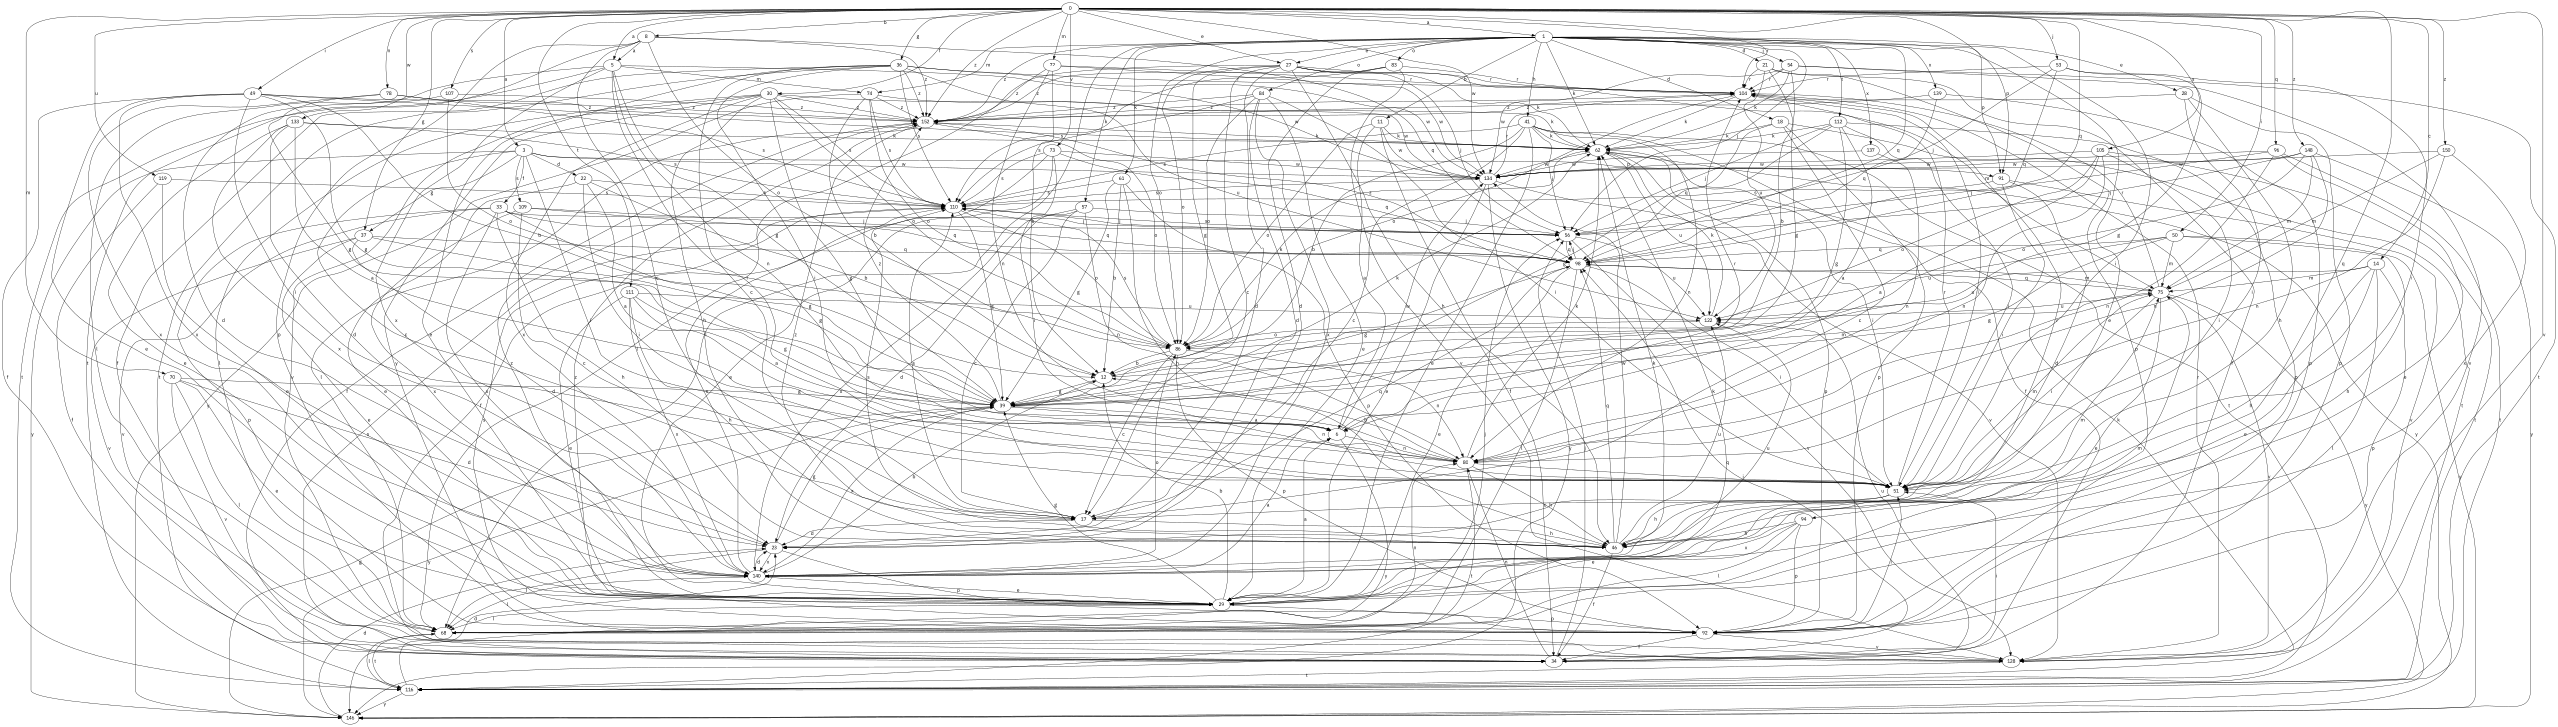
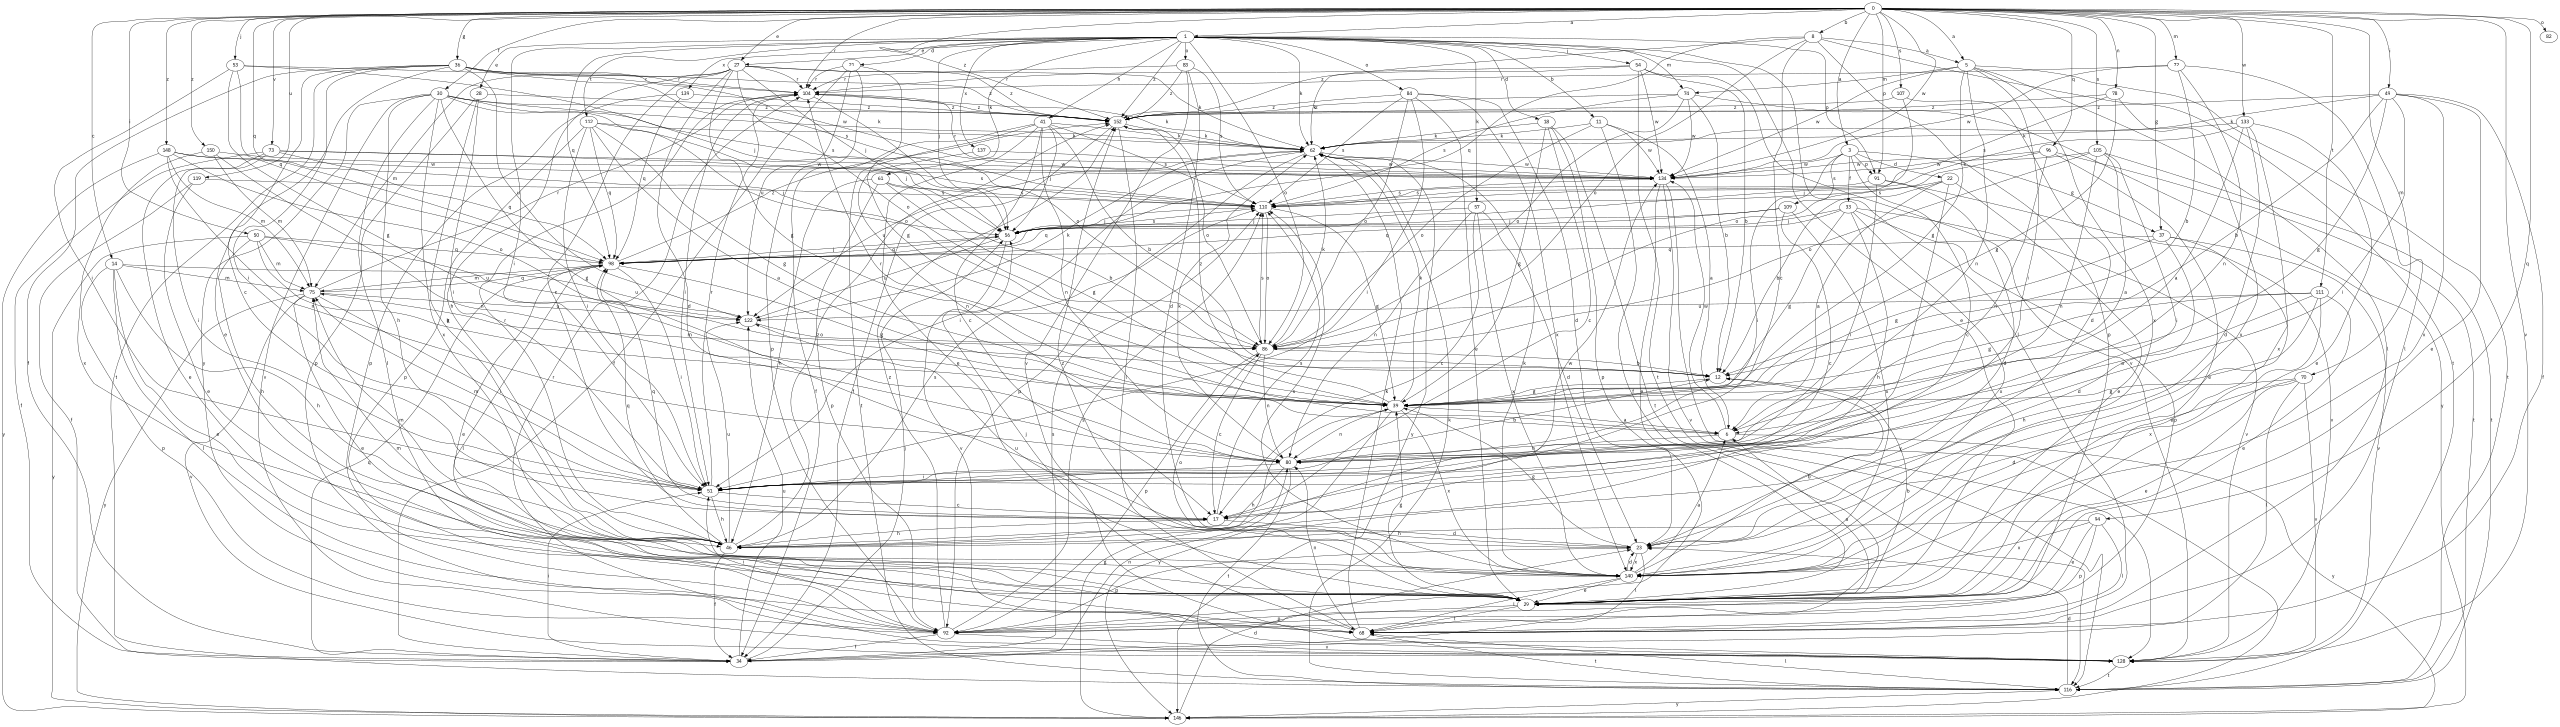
  strict digraph {
    fontname="IBM Plex Sans"
    node [fontname="IBM Plex Sans"]
    edge [fontname="IBM Plex Sans"]
    0
    1
    3
    5
    8
    14
    27
    30
    36
    37
    49
    50
    53
    70
    72
    73
    78
+   82
    91
    94
    96
    98
    104
    105
    107
    111
    119
    128
    133
    134
    148
    150
    152
    11
    18
    21
    28
    29
    41
    51
    54
    56
    57
    61
    62
    68
    74
    83
    84
    86
    112
    137
    139
    17
    22
    33
    109
    146
    39
    80
    116
    140
    92
    75
    46
    122
    23
    110
    34
    12
    6
    0 -> 1 [label=a]
    0 -> 3 [label=a]
    0 -> 5 [label=a]
    0 -> 8 [label=b]
    0 -> 14 [label=c]
    0 -> 27 [label=e]
    0 -> 30 [label=f]
    0 -> 36 [label=g]
    0 -> 37 [label=g]
    0 -> 49 [label=i]
    0 -> 50 [label=i]
    0 -> 53 [label=j]
    0 -> 70 [label=m]
    0 -> 72 [label=m]
    0 -> 73 [label=v]
    0 -> 78 [label=n]
+   0 -> 82 [label=o]
    0 -> 91 [label=p]
    0 -> 94 [label=q]
    0 -> 96 [label=q]
    0 -> 98 [label=q]
    0 -> 104 [label=r]
    0 -> 105 [label=s]
    0 -> 107 [label=s]
    0 -> 111 [label=t]
    0 -> 119 [label=u]
    0 -> 128 [label=v]
    0 -> 133 [label=w]
    0 -> 134 [label=w]
    0 -> 148 [label=z]
    0 -> 150 [label=z]
    0 -> 152 [label=z]
    1 -> 27 [label=e]
    1 -> 91 [label=p]
    1 -> 98 [label=q]
    1 -> 152 [label=z]
    1 -> 11 [label=b]
    1 -> 18 [label=d]
    1 -> 21 [label=d]
    1 -> 28 [label=e]
    1 -> 29 [label=e]
    1 -> 41 [label=h]
    1 -> 51 [label=i]
    1 -> 54 [label=j]
    1 -> 56 [label=j]
    1 -> 57 [label=k]
    1 -> 61 [label=k]
    1 -> 62 [label=k]
    1 -> 68 [label=l]
    1 -> 74 [label=m]
    1 -> 83 [label=o]
    1 -> 84 [label=o]
    1 -> 86 [label=o]
    1 -> 112 [label=t]
    1 -> 137 [label=x]
    1 -> 139 [label=x]
    3 -> 37 [label=g]
    3 -> 91 [label=p]
    3 -> 134 [label=w]
    3 -> 51 [label=i]
    3 -> 17 [label=c]
    3 -> 22 [label=d]
    3 -> 33 [label=f]
    3 -> 109 [label=s]
-   3 -> 146 [label=y]
    5 -> 134 [label=w]
    5 -> 51 [label=i]
    5 -> 68 [label=l]
    5 -> 74 [label=m]
    5 -> 39 [label=g]
    5 -> 80 [label=n]
    5 -> 116 [label=t]
    5 -> 140 [label=x]
    8 -> 5 [label=a]
    8 -> 98 [label=q]
    8 -> 152 [label=z]
    8 -> 86 [label=o]
    8 -> 17 [label=c]
    8 -> 116 [label=t]
    8 -> 92 [label=p]
    14 -> 29 [label=e]
    14 -> 68 [label=l]
    14 -> 92 [label=p]
    14 -> 75 [label=m]
    14 -> 46 [label=h]
    14 -> 122 [label=u]
    27 -> 104 [label=r]
    27 -> 152 [label=z]
    27 -> 56 [label=j]
    27 -> 62 [label=k]
    27 -> 86 [label=o]
    27 -> 17 [label=c]
    27 -> 39 [label=g]
    27 -> 75 [label=m]
    27 -> 46 [label=h]
    27 -> 23 [label=d]
    30 -> 128 [label=v]
    30 -> 152 [label=z]
    30 -> 62 [label=k]
    30 -> 68 [label=l]
    30 -> 86 [label=o]
    30 -> 80 [label=g]
    30 -> 140 [label=x]
    30 -> 92 [label=y]
    30 -> 46 [label=h]
    30 -> 110 [label=s]
    36 -> 104 [label=r]
    36 -> 134 [label=w]
    36 -> 152 [label=z]
    36 -> 29 [label=e]
    36 -> 51 [label=i]
    36 -> 17 [label=c]
    36 -> 116 [label=t]
    36 -> 122 [label=u]
    36 -> 110 [label=s]
    36 -> 34 [label=f]
    37 -> 98 [label=q]
    37 -> 128 [label=v]
    37 -> 29 [label=e]
    37 -> 39 [label=g]
    37 -> 23 [label=d]
    49 -> 152 [label=z]
    49 -> 29 [label=e]
    49 -> 51 [label=i]
    49 -> 62 [label=k]
    49 -> 39 [label=g]
    49 -> 140 [label=x]
    49 -> 34 [label=f]
    49 -> 12 [label=b]
    50 -> 98 [label=q]
    50 -> 146 [label=y]
    50 -> 39 [label=g]
    50 -> 75 [label=m]
    50 -> 46 [label=h]
    50 -> 122 [label=u]
    53 -> 98 [label=q]
    53 -> 104 [label=r]
    53 -> 51 [label=i]
    53 -> 56 [label=j]
    53 -> 39 [label=g]
    70 -> 128 [label=v]
    70 -> 29 [label=e]
    70 -> 68 [label=l]
    70 -> 39 [label=g]
    70 -> 23 [label=d]
    72 -> 104 [label=r]
    72 -> 134 [label=w]
    72 -> 68 [label=l]
    72 -> 80 [label=n]
    72 -> 12 [label=b]
    73 -> 98 [label=q]
    73 -> 134 [label=w]
    73 -> 29 [label=e]
    73 -> 51 [label=i]
    73 -> 110 [label=s]
    73 -> 34 [label=f]
    78 -> 152 [label=z]
    78 -> 39 [label=g]
    78 -> 140 [label=x]
    78 -> 110 [label=s]
    91 -> 128 [label=v]
    91 -> 51 [label=i]
    91 -> 23 [label=d]
    91 -> 110 [label=s]
    94 -> 29 [label=e]
    94 -> 68 [label=l]
    94 -> 140 [label=x]
    94 -> 92 [label=p]
    94 -> 46 [label=h]
    96 -> 134 [label=w]
    96 -> 29 [label=e]
    96 -> 56 [label=j]
    96 -> 80 [label=n]
    96 -> 116 [label=t]
    98 -> 152 [label=z]
    98 -> 29 [label=e]
    98 -> 51 [label=i]
    98 -> 56 [label=j]
    98 -> 68 [label=l]
    98 -> 39 [label=g]
    98 -> 75 [label=m]
    104 -> 152 [label=z]
    104 -> 51 [label=i]
    104 -> 62 [label=k]
    104 -> 86 [label=o]
    105 -> 134 [label=w]
    105 -> 51 [label=i]
    105 -> 86 [label=o]
    105 -> 80 [label=n]
    105 -> 116 [label=t]
    105 -> 6 [label=a]
    107 -> 152 [label=z]
    107 -> 86 [label=o]
    107 -> 23 [label=d]
    111 -> 29 [label=e]
    111 -> 39 [label=g]
    111 -> 140 [label=x]
    111 -> 46 [label=h]
    111 -> 122 [label=u]
    111 -> 6 [label=a]
    119 -> 29 [label=e]
    119 -> 110 [label=s]
    119 -> 34 [label=f]
    128 -> 104 [label=r]
    128 -> 116 [label=t]
    133 -> 29 [label=e]
    133 -> 62 [label=k]
    133 -> 140 [label=x]
    133 -> 23 [label=d]
    133 -> 110 [label=s]
    133 -> 6 [label=a]
    134 -> 104 [label=r]
    134 -> 128 [label=v]
    134 -> 29 [label=e]
    134 -> 146 [label=y]
    134 -> 110 [label=s]
    148 -> 134 [label=w]
    148 -> 56 [label=j]
    148 -> 86 [label=o]
    148 -> 146 [label=y]
    148 -> 80 [label=n]
    148 -> 75 [label=m]
    150 -> 134 [label=w]
    150 -> 80 [label=n]
    150 -> 140 [label=x]
    150 -> 75 [label=m]
    152 -> 62 [label=k]
    152 -> 68 [label=l]
    152 -> 86 [label=o]
    152 -> 34 [label=f]
    11 -> 134 [label=w]
    11 -> 62 [label=k]
    11 -> 86 [label=o]
    11 -> 34 [label=f]
    11 -> 6 [label=a]
    18 -> 62 [label=k]
    18 -> 17 [label=c]
    18 -> 39 [label=g]
    18 -> 116 [label=t]
    18 -> 92 [label=p]
    21 -> 104 [label=r]
    21 -> 39 [label=g]
    21 -> 92 [label=p]
    21 -> 122 [label=u]
    21 -> 34 [label=f]
    28 -> 152 [label=z]
    28 -> 51 [label=i]
    28 -> 92 [label=p]
    28 -> 46 [label=h]
    29 -> 152 [label=z]
    29 -> 68 [label=l]
    29 -> 39 [label=g]
    29 -> 92 [label=p]
    29 -> 75 [label=m]
    29 -> 12 [label=b]
    29 -> 6 [label=a]
    41 -> 29 [label=e]
    41 -> 56 [label=j]
    41 -> 62 [label=k]
    41 -> 17 [label=c]
    41 -> 80 [label=n]
    41 -> 116 [label=t]
    41 -> 110 [label=s]
    41 -> 34 [label=f]
    41 -> 12 [label=b]
    51 -> 104 [label=r]
    51 -> 17 [label=c]
    51 -> 75 [label=m]
    51 -> 46 [label=h]
    54 -> 104 [label=r]
    54 -> 128 [label=v]
    54 -> 134 [label=w]
    54 -> 62 [label=k]
    54 -> 116 [label=t]
    54 -> 12 [label=b]
    56 -> 98 [label=q]
    56 -> 128 [label=v]
    56 -> 122 [label=u]
    56 -> 110 [label=s]
    57 -> 56 [label=j]
    57 -> 17 [label=c]
    57 -> 80 [label=n]
    57 -> 140 [label=x]
    57 -> 23 [label=d]
    61 -> 39 [label=g]
    61 -> 92 [label=p]
    61 -> 46 [label=h]
    61 -> 110 [label=s]
    61 -> 12 [label=b]
    62 -> 134 [label=w]
    62 -> 51 [label=i]
    62 -> 146 [label=y]
    62 -> 92 [label=p]
    62 -> 122 [label=u]
    68 -> 56 [label=j]
    68 -> 62 [label=k]
    68 -> 80 [label=n]
    68 -> 116 [label=t]
    74 -> 134 [label=w]
    74 -> 152 [label=z]
    74 -> 86 [label=o]
    74 -> 146 [label=y]
    74 -> 110 [label=s]
    74 -> 12 [label=b]
    83 -> 104 [label=r]
    83 -> 128 [label=v]
    83 -> 152 [label=z]
    83 -> 23 [label=d]
    83 -> 110 [label=s]
    84 -> 152 [label=z]
    84 -> 29 [label=e]
    84 -> 51 [label=i]
    84 -> 86 [label=o]
    84 -> 140 [label=x]
    84 -> 23 [label=d]
    84 -> 110 [label=s]
    86 -> 62 [label=k]
    86 -> 17 [label=c]
    86 -> 80 [label=n]
    86 -> 92 [label=p]
    86 -> 110 [label=s]
    86 -> 12 [label=b]
    112 -> 98 [label=q]
    112 -> 51 [label=i]
    112 -> 56 [label=j]
    112 -> 62 [label=k]
    112 -> 39 [label=g]
    112 -> 92 [label=p]
    112 -> 6 [label=a]
    137 -> 134 [label=w]
    137 -> 80 [label=n]
    139 -> 98 [label=q]
    139 -> 152 [label=z]
    139 -> 92 [label=p]
    17 -> 98 [label=q]
    17 -> 46 [label=h]
    17 -> 23 [label=d]
    17 -> 110 [label=s]
    22 -> 29 [label=e]
    22 -> 51 [label=i]
    22 -> 110 [label=s]
    22 -> 12 [label=b]
    22 -> 6 [label=a]
    33 -> 98 [label=q]
    33 -> 128 [label=v]
    33 -> 56 [label=j]
    33 -> 39 [label=g]
    33 -> 140 [label=x]
    33 -> 92 [label=p]
    33 -> 46 [label=h]
    109 -> 98 [label=q]
    109 -> 56 [label=j]
    109 -> 17 [label=c]
    109 -> 140 [label=x]
    146 -> 39 [label=g]
    146 -> 23 [label=d]
    39 -> 152 [label=z]
    39 -> 62 [label=k]
    39 -> 146 [label=y]
    39 -> 80 [label=n]
    39 -> 140 [label=x]
    39 -> 6 [label=a]
    80 -> 51 [label=i]
    80 -> 62 [label=k]
    80 -> 116 [label=t]
    80 -> 46 [label=h]
    80 -> 12 [label=b]
    116 -> 62 [label=k]
    116 -> 68 [label=l]
    116 -> 146 [label=y]
    116 -> 23 [label=d]
    140 -> 29 [label=e]
    140 -> 62 [label=k]
    140 -> 68 [label=l]
    140 -> 86 [label=o]
    140 -> 122 [label=u]
    140 -> 23 [label=d]
    140 -> 110 [label=s]
    140 -> 12 [label=b]
    140 -> 6 [label=a]
    92 -> 128 [label=v]
    92 -> 152 [label=z]
    92 -> 51 [label=i]
    92 -> 110 [label=s]
    92 -> 34 [label=f]
    75 -> 98 [label=q]
    75 -> 104 [label=r]
    75 -> 128 [label=v]
    75 -> 29 [label=e]
    75 -> 51 [label=i]
    75 -> 146 [label=y]
    75 -> 122 [label=u]
    46 -> 98 [label=q]
    46 -> 104 [label=r]
    46 -> 134 [label=w]
    46 -> 152 [label=z]
    46 -> 75 [label=m]
    46 -> 122 [label=u]
    46 -> 110 [label=s]
    46 -> 34 [label=f]
    122 -> 62 [label=k]
    122 -> 86 [label=o]
    23 -> 68 [label=l]
    23 -> 39 [label=g]
    23 -> 140 [label=x]
    23 -> 92 [label=p]
    110 -> 56 [label=j]
    110 -> 86 [label=o]
    110 -> 39 [label=g]
    34 -> 98 [label=q]
    34 -> 51 [label=i]
    34 -> 56 [label=j]
    34 -> 80 [label=n]
    34 -> 122 [label=u]
    34 -> 110 [label=s]
    12 -> 39 [label=g]
    12 -> 75 [label=m]
    6 -> 104 [label=r]
    6 -> 134 [label=w]
    6 -> 146 [label=y]
    6 -> 80 [label=n]
  }
